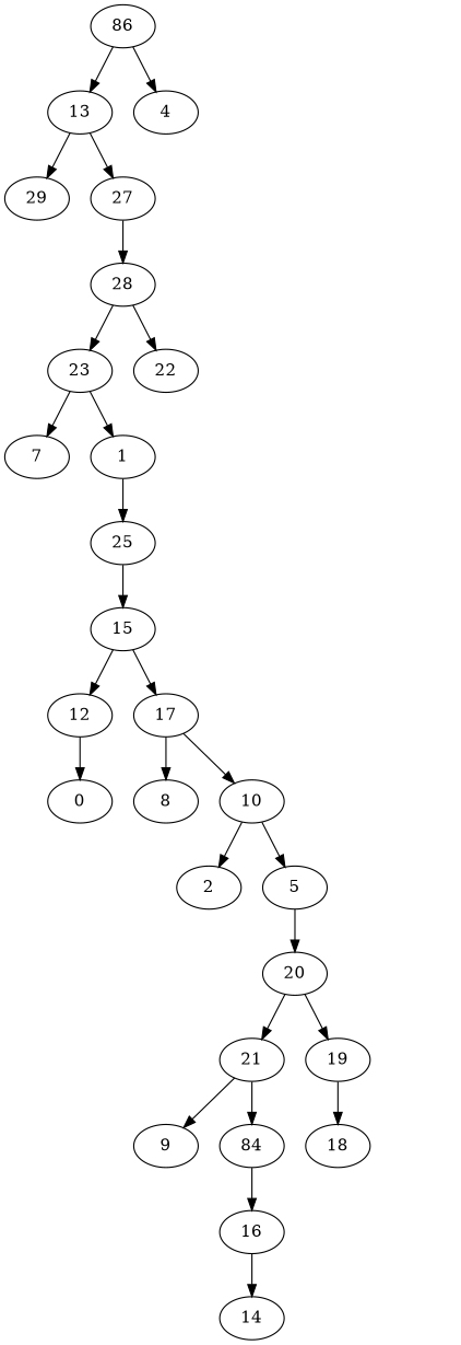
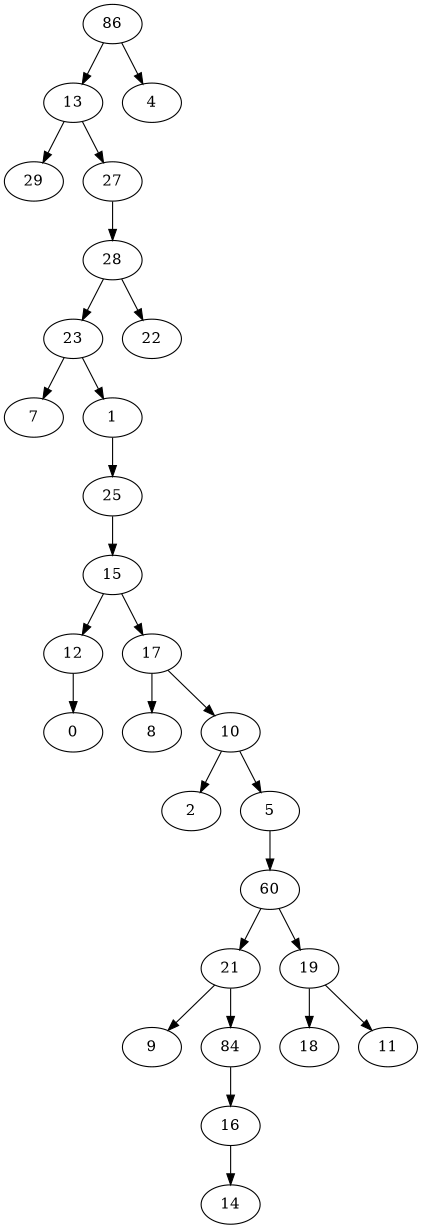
  digraph {
    n1 [label=86]
    n2 [label=13]
    n3 [label=4]
    n4 [label=29]
    n5 [label=27]
    n6 [label=28]
    n7 [label=23]
    n8 [label=22]
    n9 [label=7]
    n10 [label=1]
    n11 [label=25]
    n12 [label=15]
    n13 [label=12]
    n14 [label=17]
    n15 [label=0]
    n16 [label=8]
    n17 [label=10]
    n18 [label=2]
    n19 [label=5]
-   n20 [label=20]
+   n20 [label=60]
    n21 [label=21]
    n22 [label=19]
    n23 [label=9]
    n24 [label=84]
    n25 [label=18]
+   n26 [label=11]
    n27 [label=16]
    n28 [label=14]
    n1 -> n2
    n1 -> n3
    n2 -> n4
    n2 -> n5
    n5 -> n6
    n6 -> n7
    n6 -> n8
    n7 -> n9
    n7 -> n10
    n10 -> n11
    n11 -> n12
    n12 -> n13
    n12 -> n14
    n13 -> n15
    n14 -> n16
    n14 -> n17
    n17 -> n18
    n17 -> n19
    n19 -> n20
    n20 -> n21
    n20 -> n22
    n21 -> n23
    n21 -> n24
    n22 -> n25
+   n22 -> n26
    n24 -> n27
    n27 -> n28
  }
